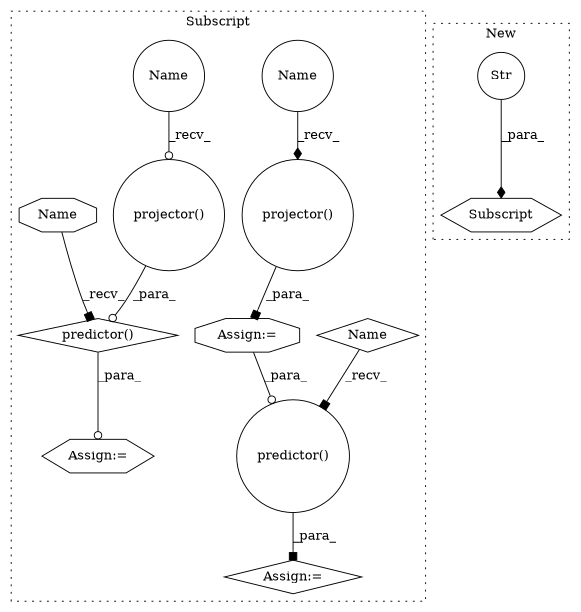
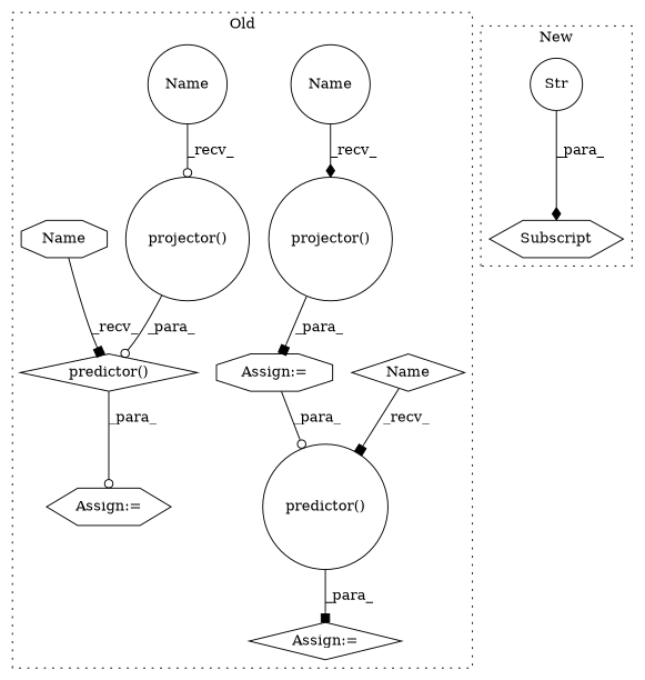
  digraph {
    node [a=75 l="15,1" shape=circle]
    edge [arrowhead=odot]
    n1 [label="predictor()" s="6992,7009" shape=diamond]
    n2 [label="predictor()" s="7024,7041"]
    n3 [label="projector()" s="6955,6976"]
    n4 [a=68 l=3 label="Assign:=" s=7021 shape=diamond]
    n5 [label="projector()" s="6919,6940"]
    n6 [a=68 l=3 label="Assign:=" s=6952 shape=octagon]
    n7 [a=68 l=3 label="Assign:=" s=6989 shape=hexagon]
    n8 [a=87 l=4 label=Name s=7024 shape=diamond]
    n9 [a=87 l=4 label=Name s=6955]
    n10 [a=87 l=4 label=Name s=6919]
    n11 [a=87 l=4 label=Name s=6992 shape=octagon]
    n12 [a=63 l="8,0" label=Subscript s="6928,0" shape=hexagon]
    n13 [a=66 l=3 label=Str s=6932]
    subgraph cluster_1 {
-     label=Subscript
+     label=Old
      style=dotted
      n1
      n2
      n3
      n4
      n5
      n6
      n7
      n8
      n9
      n10
      n11
    }
    subgraph cluster_2 {
      label=New
      style=dotted
      n12
      n13
    }
    n1 -> n7 [label=_para_]
    n2 -> n4 [label=_para_ arrowhead=box]
    n3 -> n6 [label=_para_ arrowhead=box]
    n5 -> n1 [label=_para_]
    n6 -> n2 [label=_para_]
    n8 -> n2 [label=_recv_ arrowhead=box]
    n9 -> n3 [label=_recv_ arrowhead=diamond]
    n10 -> n5 [label=_recv_]
    n11 -> n1 [label=_recv_ arrowhead=box]
    n13 -> n12 [label=_para_ arrowhead=diamond]
  }
